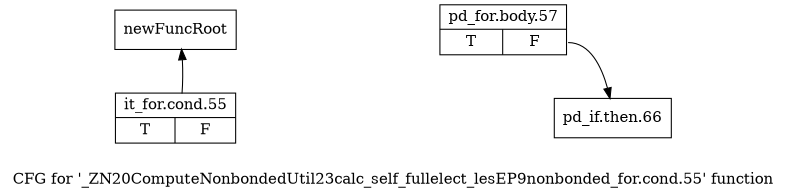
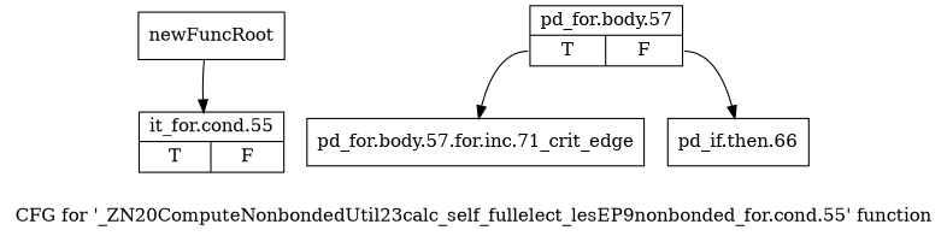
  digraph {
    label="CFG for '_ZN20ComputeNonbondedUtil23calc_self_fullelect_lesEP9nonbonded_for.cond.55' function"
    node [shape=record]
    n1 [label="{newFuncRoot}"]
    n2 [label="{it_for.cond.55|{<s0>T|<s1>F}}"]
    n3 [label="{pd_for.body.57|{<s0>T|<s1>F}}"]
+   n4 [label="{pd_for.body.57.for.inc.71_crit_edge}"]
    n5 [label="{pd_if.then.66}"]
-   n2 -> n1
+   n1 -> n2
+   n3 -> n4 [tailport=s0]
    n3 -> n5 [tailport=s1]
  }
